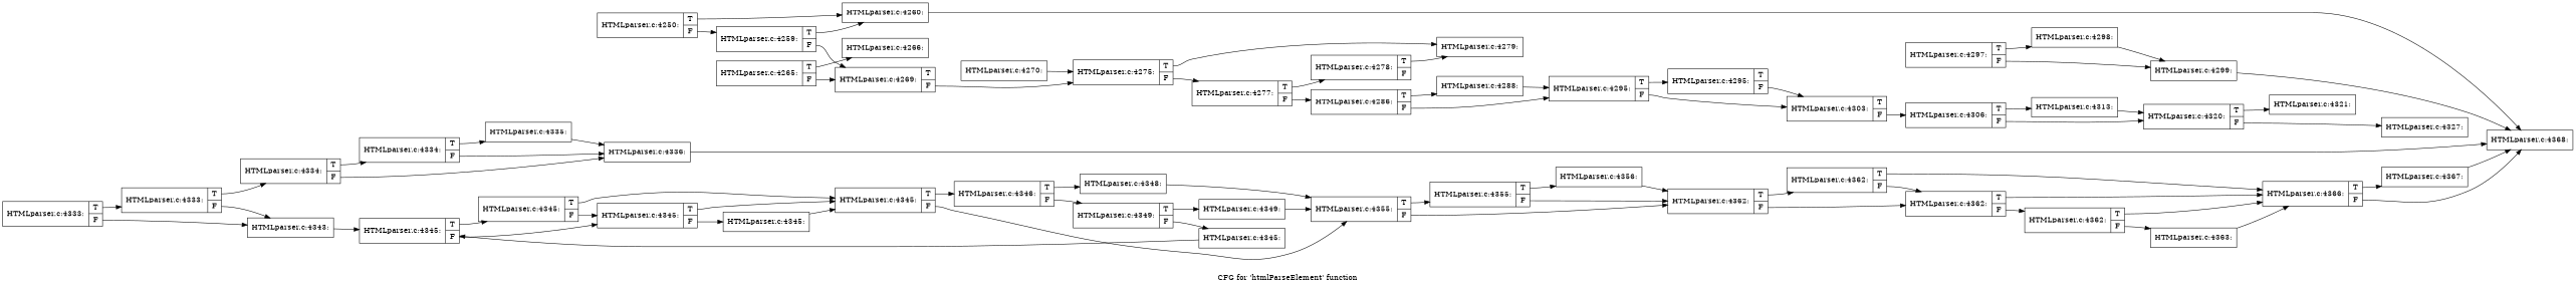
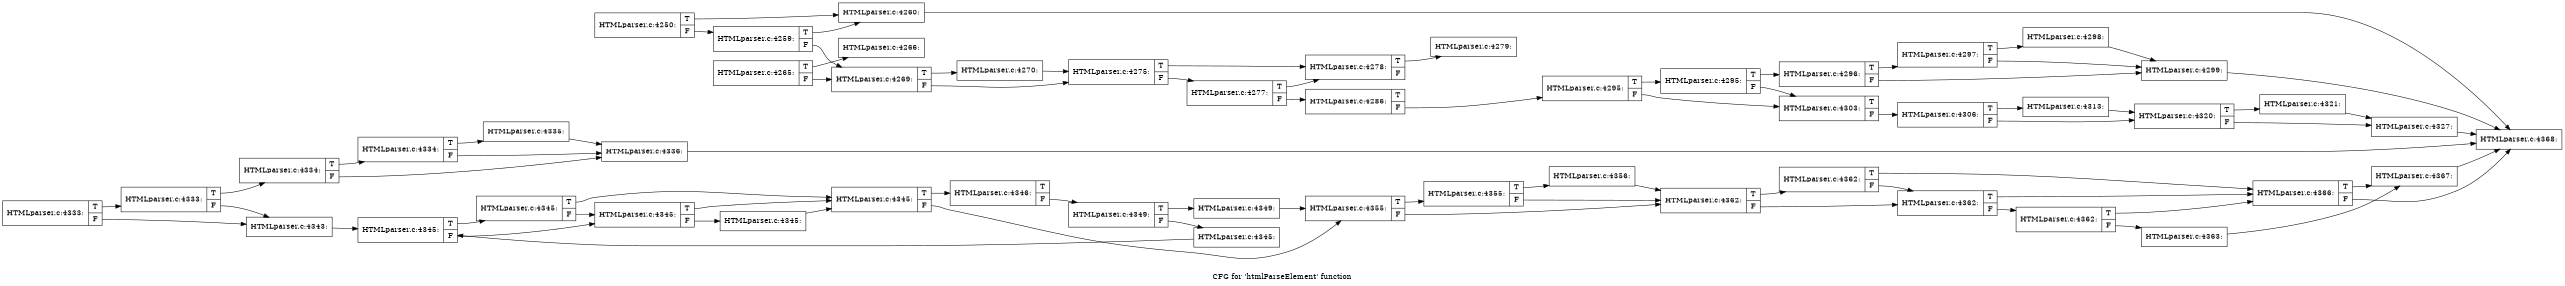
  digraph {
    label="CFG for 'htmlParseElement' function"
    rankdir=LR
    node [shape=record]
    edge [tailport=s0]
    n1 [label="{HTMLparser.c:4250:|{<s0>T|<s1>F}}"]
    n2 [label="{HTMLparser.c:4260:}"]
    n3 [label="{HTMLparser.c:4259:|{<s0>T|<s1>F}}"]
    n4 [label="{HTMLparser.c:4368:}"]
    n5 [label="{HTMLparser.c:4269:|{<s0>T|<s1>F}}"]
    n6 [label="{HTMLparser.c:4265:|{<s0>T|<s1>F}}"]
    n7 [label="{HTMLparser.c:4266:}"]
    n8 [label="{HTMLparser.c:4270:}"]
    n9 [label="{HTMLparser.c:4275:|{<s0>T|<s1>F}}"]
    n10 [label="{HTMLparser.c:4278:|{<s0>T|<s1>F}}"]
    n11 [label="{HTMLparser.c:4277:|{<s0>T|<s1>F}}"]
    n12 [label="{HTMLparser.c:4279:}"]
    n13 [label="{HTMLparser.c:4286:|{<s0>T|<s1>F}}"]
-   n14 [label="{HTMLparser.c:4288:}"]
    n15 [label="{HTMLparser.c:4295:|{<s0>T|<s1>F}}"]
    n16 [label="{HTMLparser.c:4295:|{<s0>T|<s1>F}}"]
    n17 [label="{HTMLparser.c:4303:|{<s0>T|<s1>F}}"]
+   n18 [label="{HTMLparser.c:4296:|{<s0>T|<s1>F}}"]
    n19 [label="{HTMLparser.c:4306:|{<s0>T|<s1>F}}"]
    n20 [label="{HTMLparser.c:4297:|{<s0>T|<s1>F}}"]
    n21 [label="{HTMLparser.c:4299:}"]
    n22 [label="{HTMLparser.c:4313:}"]
    n23 [label="{HTMLparser.c:4320:|{<s0>T|<s1>F}}"]
    n24 [label="{HTMLparser.c:4298:}"]
    n25 [label="{HTMLparser.c:4333:|{<s0>T|<s1>F}}"]
    n26 [label="{HTMLparser.c:4333:|{<s0>T|<s1>F}}"]
    n27 [label="{HTMLparser.c:4343:}"]
    n28 [label="{HTMLparser.c:4321:}"]
    n29 [label="{HTMLparser.c:4327:}"]
    n30 [label="{HTMLparser.c:4334:|{<s0>T|<s1>F}}"]
    n31 [label="{HTMLparser.c:4345:|{<s0>T|<s1>F}}"]
    n32 [label="{HTMLparser.c:4334:|{<s0>T|<s1>F}}"]
    n33 [label="{HTMLparser.c:4336:}"]
    n34 [label="{HTMLparser.c:4345:|{<s0>T|<s1>F}}"]
    n35 [label="{HTMLparser.c:4345:|{<s0>T|<s1>F}}"]
    n36 [label="{HTMLparser.c:4335:}"]
    n37 [label="{HTMLparser.c:4345:|{<s0>T|<s1>F}}"]
    n38 [label="{HTMLparser.c:4345:}"]
    n39 [label="{HTMLparser.c:4346:|{<s0>T|<s1>F}}"]
    n40 [label="{HTMLparser.c:4355:|{<s0>T|<s1>F}}"]
-   n41 [label="{HTMLparser.c:4348:}"]
    n42 [label="{HTMLparser.c:4349:|{<s0>T|<s1>F}}"]
    n43 [label="{HTMLparser.c:4355:|{<s0>T|<s1>F}}"]
    n44 [label="{HTMLparser.c:4362:|{<s0>T|<s1>F}}"]
    n45 [label="{HTMLparser.c:4349:}"]
    n46 [label="{HTMLparser.c:4345:}"]
    n47 [label="{HTMLparser.c:4356:}"]
    n48 [label="{HTMLparser.c:4362:|{<s0>T|<s1>F}}"]
    n49 [label="{HTMLparser.c:4362:|{<s0>T|<s1>F}}"]
    n50 [label="{HTMLparser.c:4366:|{<s0>T|<s1>F}}"]
    n51 [label="{HTMLparser.c:4362:|{<s0>T|<s1>F}}"]
    n52 [label="{HTMLparser.c:4367:}"]
    n53 [label="{HTMLparser.c:4363:}"]
    n1 -> n2
    n1 -> n3 [tailport=s1]
    n2 -> n4
    n3 -> n2
    n3 -> n5 [tailport=s1]
+   n5 -> n8
    n5 -> n9 [tailport=s1]
    n6 -> n5 [tailport=s1]
    n6 -> n7
    n8 -> n9
-   n9 -> n12
+   n9 -> n10
    n9 -> n11 [tailport=s1]
    n10 -> n12
    n11 -> n10
    n11 -> n13 [tailport=s1]
-   n13 -> n14
    n13 -> n15 [tailport=s1]
-   n14 -> n15
    n15 -> n16
    n15 -> n17 [tailport=s1]
    n16 -> n17 [tailport=s1]
+   n16 -> n18
    n17 -> n19 [tailport=s1]
+   n18 -> n20
+   n18 -> n21 [tailport=s1]
    n19 -> n22
    n19 -> n23 [tailport=s1]
    n20 -> n21 [tailport=s1]
    n20 -> n24
    n21 -> n4
    n22 -> n23
    n23 -> n28
    n23 -> n29 [tailport=s1]
    n24 -> n21
    n25 -> n26
    n25 -> n27 [tailport=s1]
    n26 -> n27 [tailport=s1]
    n26 -> n30
    n27 -> n31
+   n28 -> n29
+   n29 -> n4
    n30 -> n32
    n30 -> n33 [tailport=s1]
    n31 -> n34
    n31 -> n35 [tailport=s1]
    n32 -> n33 [tailport=s1]
    n32 -> n36
    n33 -> n4
    n34 -> n35 [tailport=s1]
    n34 -> n37
    n35 -> n37
    n35 -> n38 [tailport=s1]
    n36 -> n33
    n37 -> n39
    n37 -> n40 [tailport=s1]
    n38 -> n37
-   n39 -> n41
    n39 -> n42 [tailport=s1]
    n40 -> n43
    n40 -> n44 [tailport=s1]
-   n41 -> n40
    n42 -> n45
    n42 -> n46 [tailport=s1]
    n43 -> n44 [tailport=s1]
    n43 -> n47
    n44 -> n48
    n44 -> n49 [tailport=s1]
    n45 -> n40
    n46 -> n31
    n47 -> n44
    n48 -> n49 [tailport=s1]
    n48 -> n50
    n49 -> n50
    n49 -> n51 [tailport=s1]
    n50 -> n4 [tailport=s1]
    n50 -> n52
    n51 -> n50
    n51 -> n53 [tailport=s1]
    n52 -> n4
-   n53 -> n50
+   n53 -> n52
  }
